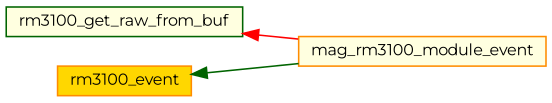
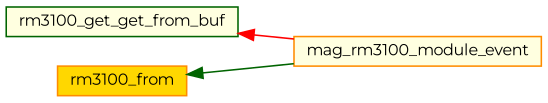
  digraph {
    fontname=Montserrat
    rankdir=LR
    node [color=darkorange fillcolor=lightyellow fontname=Montserrat fontsize=10 shape=record style=filled]
    edge [dir=back fontname=Montserrat fontsize=10 labelfontname=FreeSans labelfontsize=10 style=solid]
-   n1 [color=darkgreen fontcolor=black height=0.2 label=rm3100_get_raw_from_buf width=0.4]
+   n1 [color=darkgreen fontcolor=black height=0.2 label=rm3100_get_get_from_buf width=0.4]
    n2 [height=0.2 label=mag_rm3100_module_event width=0.4]
-   n3 [fillcolor=gold height=0.2 label=rm3100_event width=0.4]
+   n3 [fillcolor=gold height=0.2 label=rm3100_from width=0.4]
    n1 -> n2 [color=red]
    n3 -> n2 [color=darkgreen]
  }
